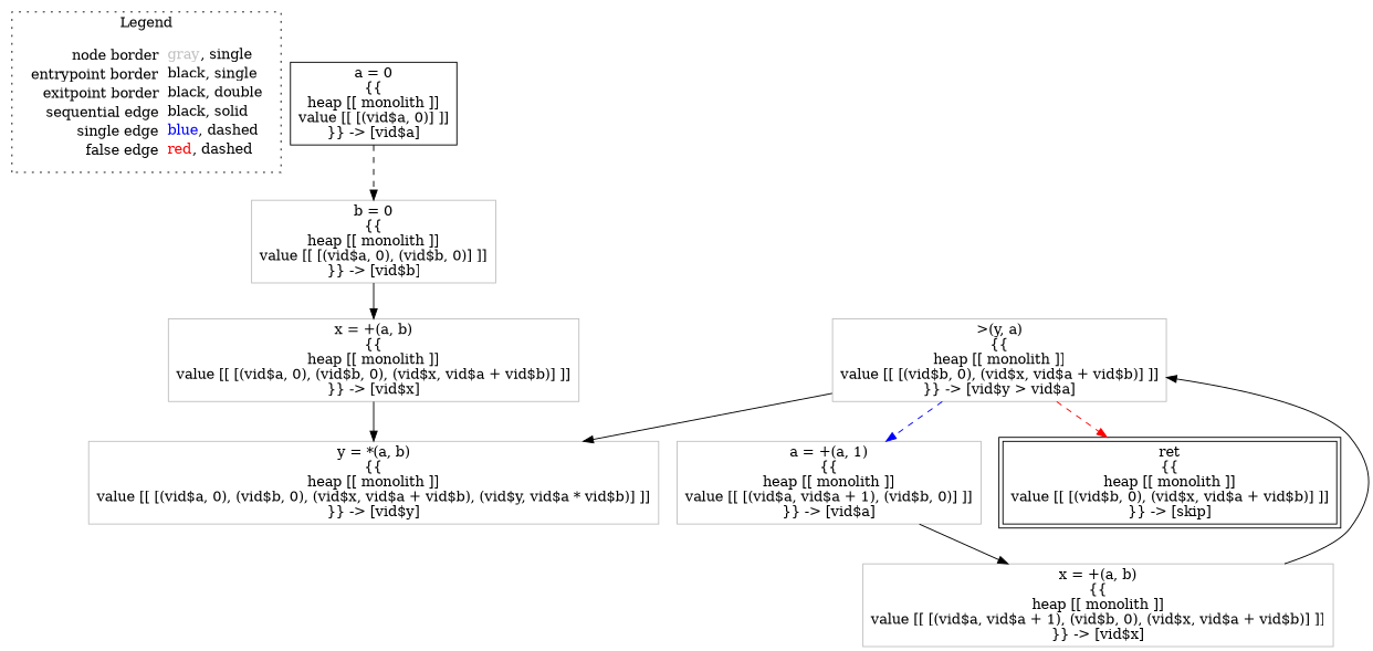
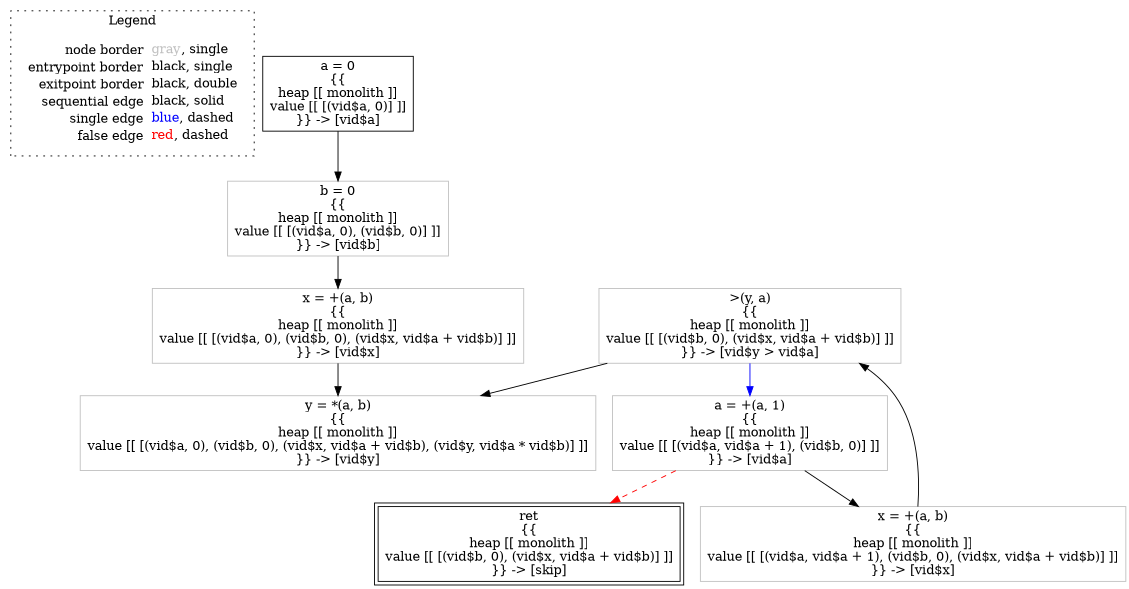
  digraph {
    node [shape=rect color=gray]
    edge [color=black]
    n1 [label=<<table border="0" cellpadding="2" cellspacing="0" cellborder="0"><tr><td align="right">node border&nbsp;</td><td align="left"><font color="gray">gray</font>, single</td></tr><tr><td align="right">entrypoint border&nbsp;</td><td align="left"><font color="black">black</font>, single</td></tr><tr><td align="right">exitpoint border&nbsp;</td><td align="left"><font color="black">black</font>, double</td></tr><tr><td align="right">sequential edge&nbsp;</td><td align="left"><font color="black">black</font>, solid</td></tr><tr><td align="right">single edge&nbsp;</td><td align="left"><font color="blue">blue</font>, dashed</td></tr><tr><td align="right">false edge&nbsp;</td><td align="left"><font color="red">red</font>, dashed</td></tr></table>> shape=plaintext color=""]
    n2 [color=black label=<a = 0<BR/>{{<BR/>heap [[ monolith ]]<BR/>value [[ [(vid$a, 0)] ]]<BR/>}} -&gt; [vid$a]>]
    n3 [label=<b = 0<BR/>{{<BR/>heap [[ monolith ]]<BR/>value [[ [(vid$a, 0), (vid$b, 0)] ]]<BR/>}} -&gt; [vid$b]>]
    n4 [label=<x = +(a, b)<BR/>{{<BR/>heap [[ monolith ]]<BR/>value [[ [(vid$a, 0), (vid$b, 0), (vid$x, vid$a + vid$b)] ]]<BR/>}} -&gt; [vid$x]>]
    n5 [label=<y = *(a, b)<BR/>{{<BR/>heap [[ monolith ]]<BR/>value [[ [(vid$a, 0), (vid$b, 0), (vid$x, vid$a + vid$b), (vid$y, vid$a * vid$b)] ]]<BR/>}} -&gt; [vid$y]>]
    n6 [label=<&gt;(y, a)<BR/>{{<BR/>heap [[ monolith ]]<BR/>value [[ [(vid$b, 0), (vid$x, vid$a + vid$b)] ]]<BR/>}} -&gt; [vid$y &gt; vid$a]>]
    n7 [label=<a = +(a, 1)<BR/>{{<BR/>heap [[ monolith ]]<BR/>value [[ [(vid$a, vid$a + 1), (vid$b, 0)] ]]<BR/>}} -&gt; [vid$a]>]
    n8 [color=black label=<ret<BR/>{{<BR/>heap [[ monolith ]]<BR/>value [[ [(vid$b, 0), (vid$x, vid$a + vid$b)] ]]<BR/>}} -&gt; [skip]> peripheries=2]
    n9 [label=<x = +(a, b)<BR/>{{<BR/>heap [[ monolith ]]<BR/>value [[ [(vid$a, vid$a + 1), (vid$b, 0), (vid$x, vid$a + vid$b)] ]]<BR/>}} -&gt; [vid$x]>]
    subgraph cluster_1 {
      label=Legend
      style=dotted
      n1
    }
-   n2 -> n3 [style=dashed]
+   n2 -> n3
    n3 -> n4
    n4 -> n5
    n6 -> n5
-   n6 -> n7 [color=blue style=dashed]
-   n6 -> n8 [color=red style=dashed]
+   n6 -> n7 [color=blue style=solid]
+   n7 -> n8 [color=red style=dashed]
    n7 -> n9
    n9 -> n6
  }
